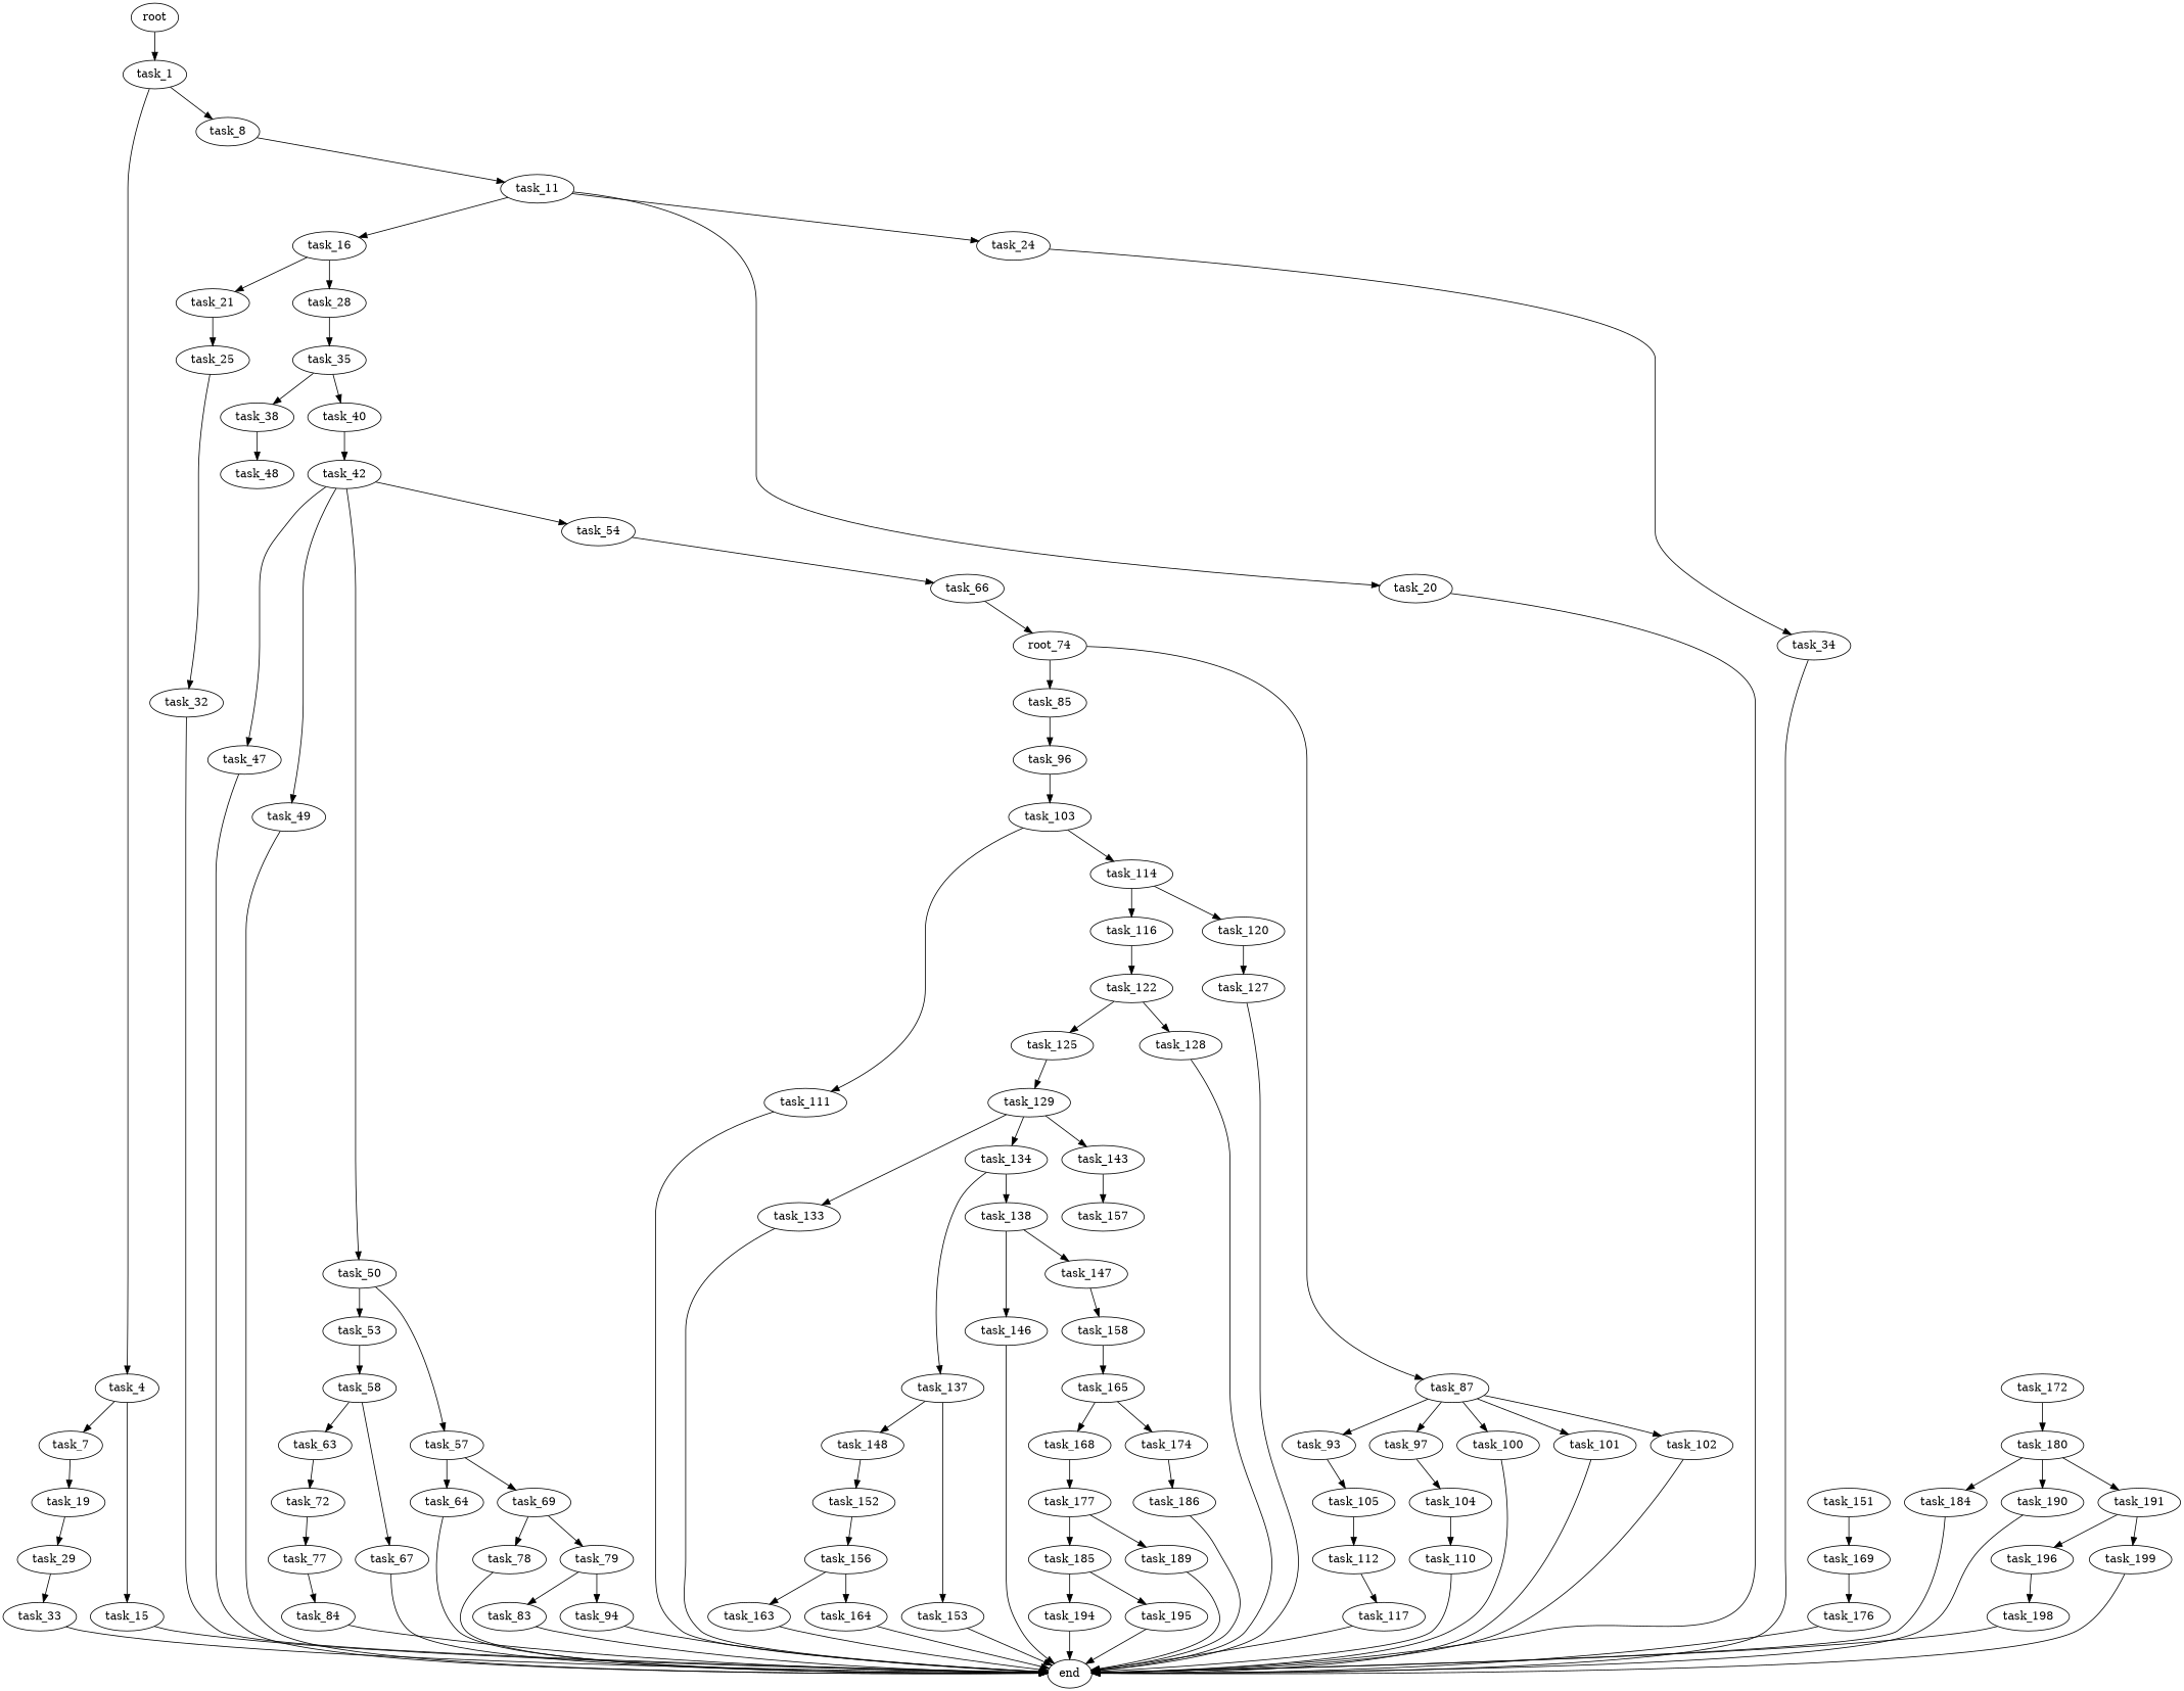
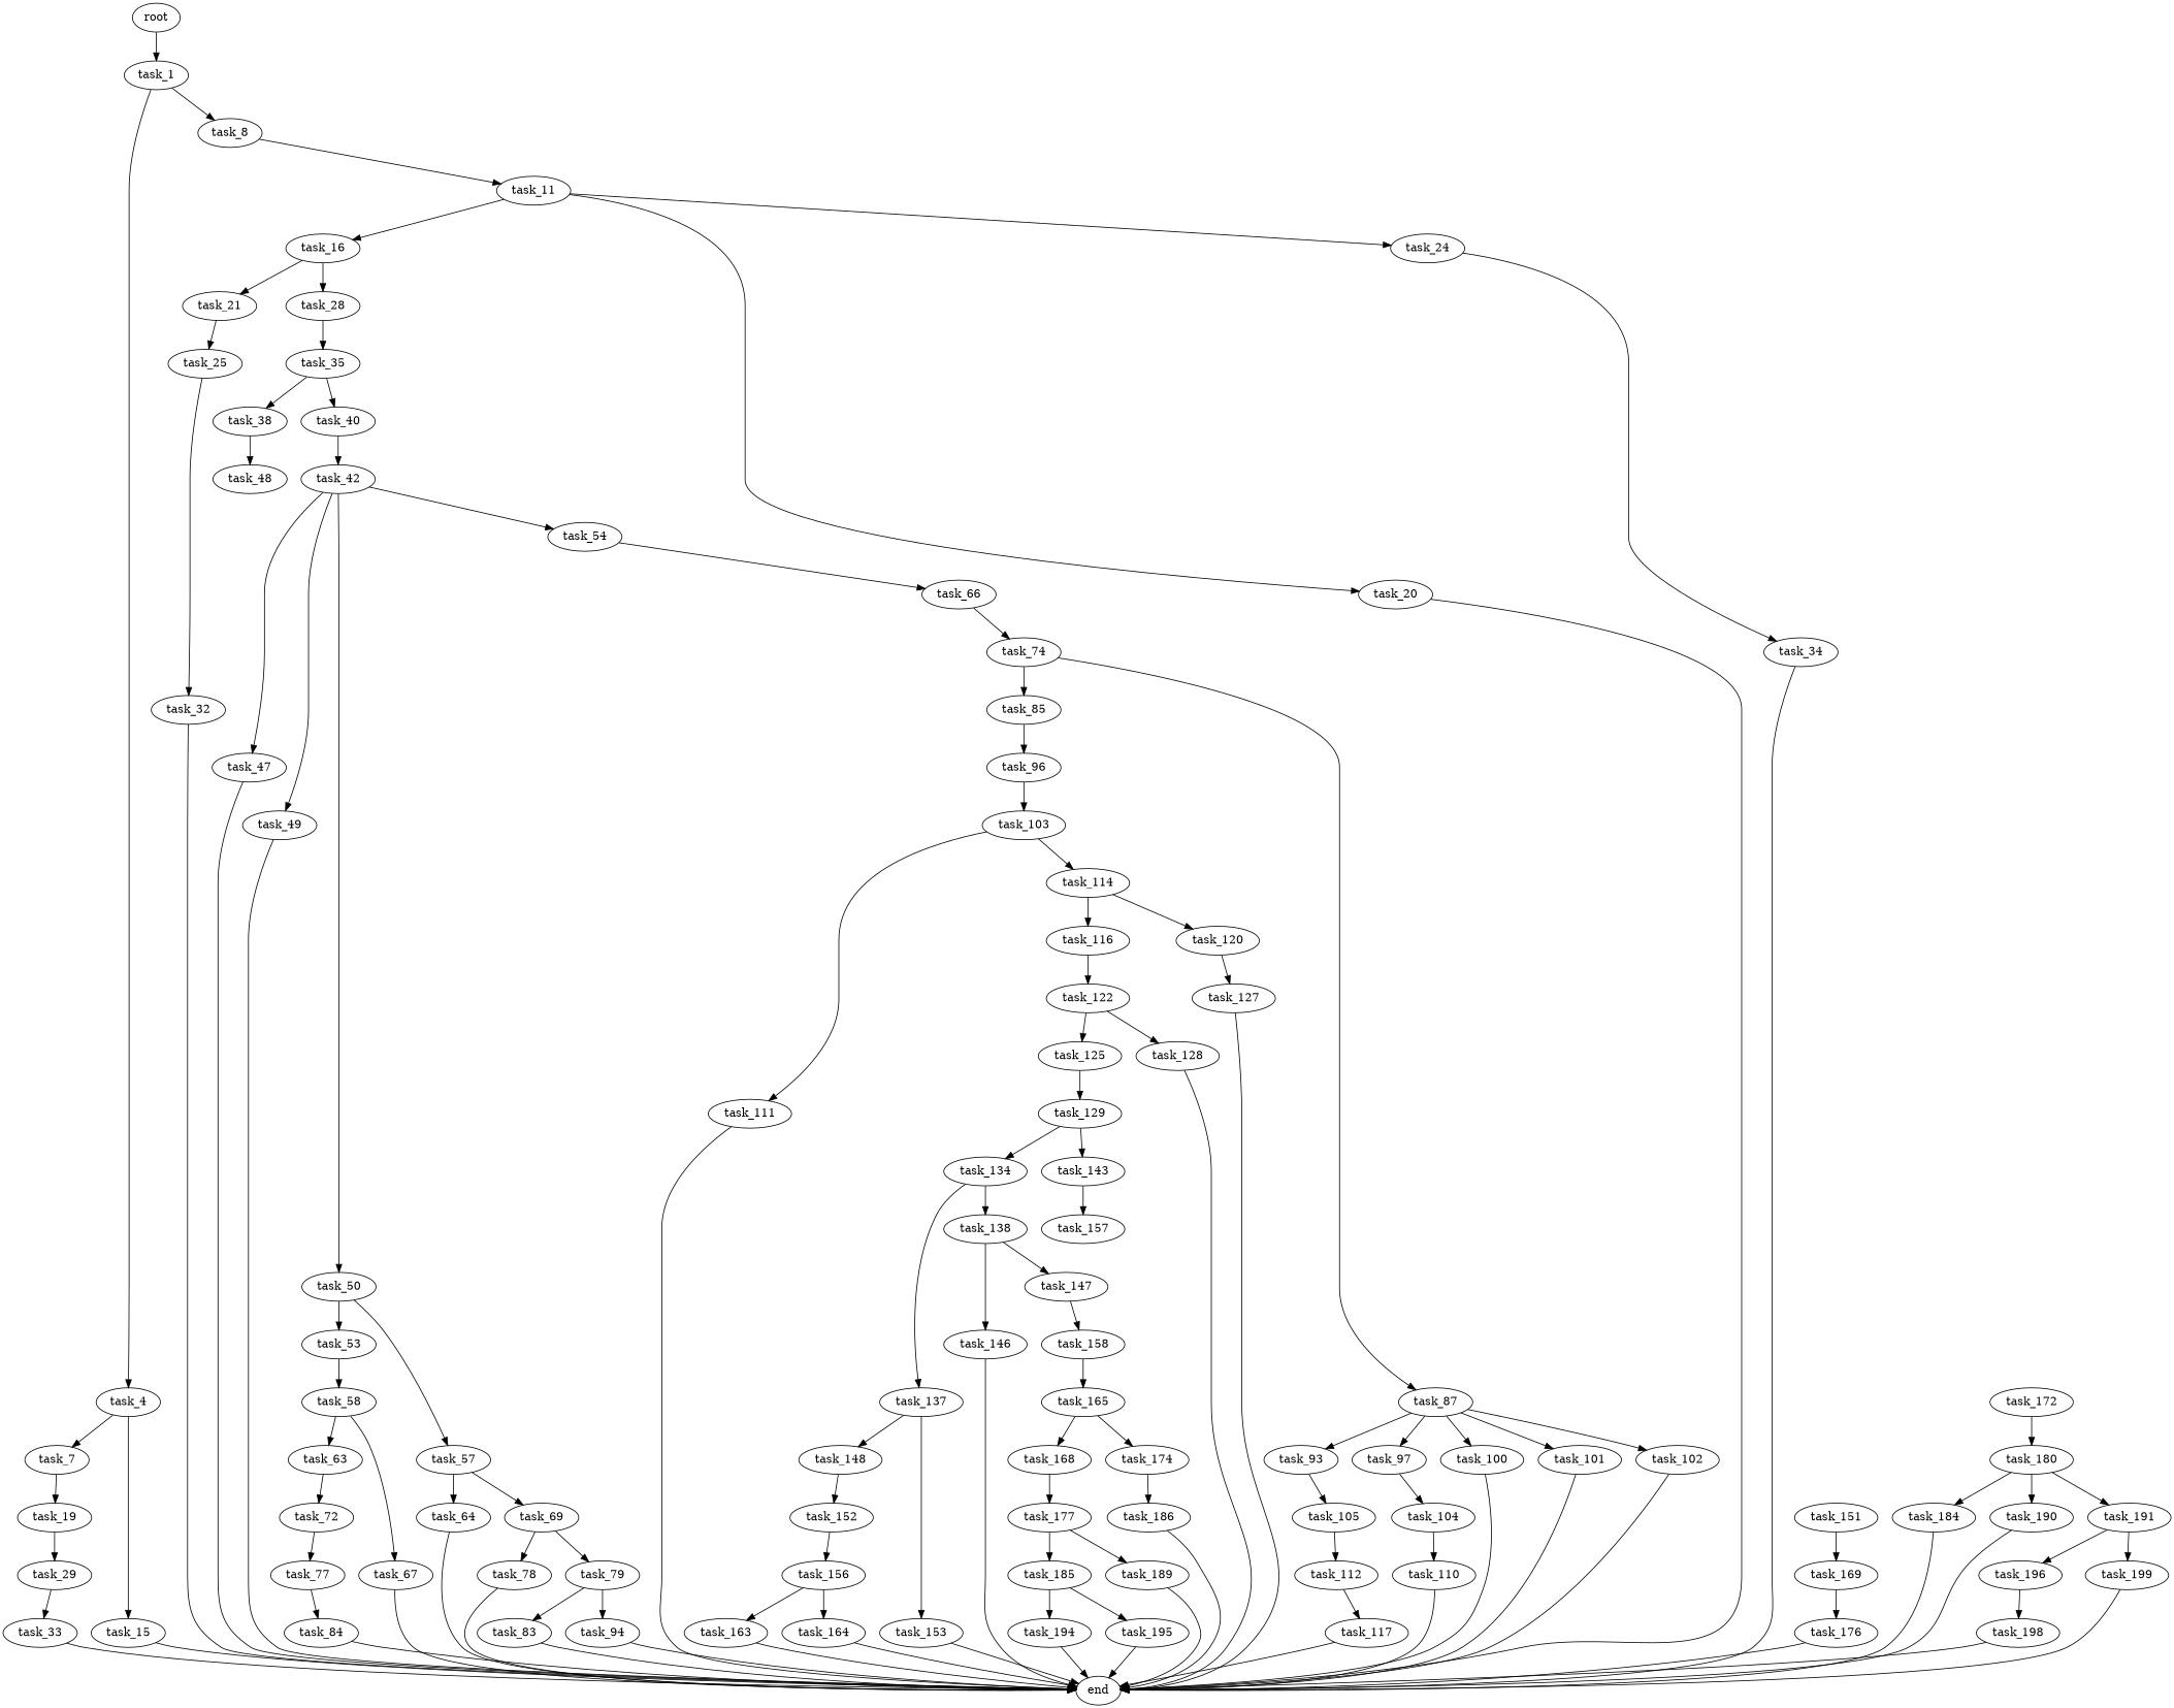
  digraph {
    root
    task_1
    task_4
    task_8
    task_7
    task_15
    task_11
    task_19
    end
    task_16
    task_20
    task_24
    task_29
    task_33
    task_21
    task_28
    task_34
    task_25
    task_35
    task_32
    task_38
    task_40
    task_48
    task_42
    task_47
    task_49
    task_50
    task_54
    task_53
    task_57
    task_66
    task_58
    task_64
    task_69
-   task_74 [label=root_74]
+   task_74
    task_63
    task_67
    task_78
    task_79
    task_72
    task_85
    task_87
    task_83
    task_94
    task_77
    task_84
    task_96
    task_93
    task_97
    task_100
    task_101
    task_102
    task_103
    task_105
    task_104
    task_111
    task_114
    task_112
    task_110
    task_117
    n61 [label=task_116]
    task_120
    task_122
    task_127
    task_125
    task_128
    task_129
-   task_133
    task_134
    task_143
    task_137
    task_138
    task_157
    task_148
    task_153
    task_146
    task_147
    task_151
    task_169
    task_152
    task_158
    task_156
    task_165
    task_176
    task_172
    task_180
    task_168
    task_174
    task_163
    task_164
    task_184
    task_190
    task_191
    task_177
    task_186
    task_185
    task_189
    task_194
    task_195
    task_196
    task_199
    task_198
    root -> task_1
    task_1 -> task_4
    task_1 -> task_8
    task_4 -> task_7
    task_4 -> task_15
    task_8 -> task_11
    task_7 -> task_19
    task_15 -> end
    task_11 -> task_16
    task_11 -> task_20
    task_11 -> task_24
    task_19 -> task_29
    task_16 -> task_21
    task_16 -> task_28
    task_20 -> end
    task_24 -> task_34
    task_29 -> task_33
    task_33 -> end
    task_21 -> task_25
    task_28 -> task_35
    task_34 -> end
    task_25 -> task_32
    task_35 -> task_38
    task_35 -> task_40
    task_32 -> end
    task_38 -> task_48
    task_40 -> task_42
    task_42 -> task_47
    task_42 -> task_49
    task_42 -> task_50
    task_42 -> task_54
    task_47 -> end
    task_49 -> end
    task_50 -> task_53
    task_50 -> task_57
    task_54 -> task_66
    task_53 -> task_58
    task_57 -> task_64
    task_57 -> task_69
    task_66 -> task_74
    task_58 -> task_63
    task_58 -> task_67
    task_64 -> end
    task_69 -> task_78
    task_69 -> task_79
    task_74 -> task_85
    task_74 -> task_87
    task_63 -> task_72
    task_67 -> end
    task_78 -> end
    task_79 -> task_83
    task_79 -> task_94
    task_72 -> task_77
    task_85 -> task_96
    task_87 -> task_93
    task_87 -> task_97
    task_87 -> task_100
    task_87 -> task_101
    task_87 -> task_102
    task_83 -> end
    task_94 -> end
    task_77 -> task_84
    task_84 -> end
    task_96 -> task_103
    task_93 -> task_105
    task_97 -> task_104
    task_100 -> end
    task_101 -> end
    task_102 -> end
    task_103 -> task_111
    task_103 -> task_114
    task_105 -> task_112
    task_104 -> task_110
    task_111 -> end
    task_114 -> n61
    task_114 -> task_120
    task_112 -> task_117
    task_110 -> end
    task_117 -> end
    n61 -> task_122
    task_120 -> task_127
    task_122 -> task_125
    task_122 -> task_128
    task_127 -> end
    task_125 -> task_129
    task_128 -> end
-   task_129 -> task_133
    task_129 -> task_134
    task_129 -> task_143
-   task_133 -> end
    task_134 -> task_137
    task_134 -> task_138
    task_143 -> task_157
    task_137 -> task_148
    task_137 -> task_153
    task_138 -> task_146
    task_138 -> task_147
    task_148 -> task_152
    task_153 -> end
    task_146 -> end
    task_147 -> task_158
    task_151 -> task_169
    task_169 -> task_176
    task_152 -> task_156
    task_158 -> task_165
    task_156 -> task_163
    task_156 -> task_164
    task_165 -> task_168
    task_165 -> task_174
    task_176 -> end
    task_172 -> task_180
    task_180 -> task_184
    task_180 -> task_190
    task_180 -> task_191
    task_168 -> task_177
    task_174 -> task_186
    task_163 -> end
    task_164 -> end
    task_184 -> end
    task_190 -> end
    task_191 -> task_196
    task_191 -> task_199
    task_177 -> task_185
    task_177 -> task_189
    task_186 -> end
    task_185 -> task_194
    task_185 -> task_195
    task_189 -> end
    task_194 -> end
    task_195 -> end
    task_196 -> task_198
    task_199 -> end
    task_198 -> end
  }
